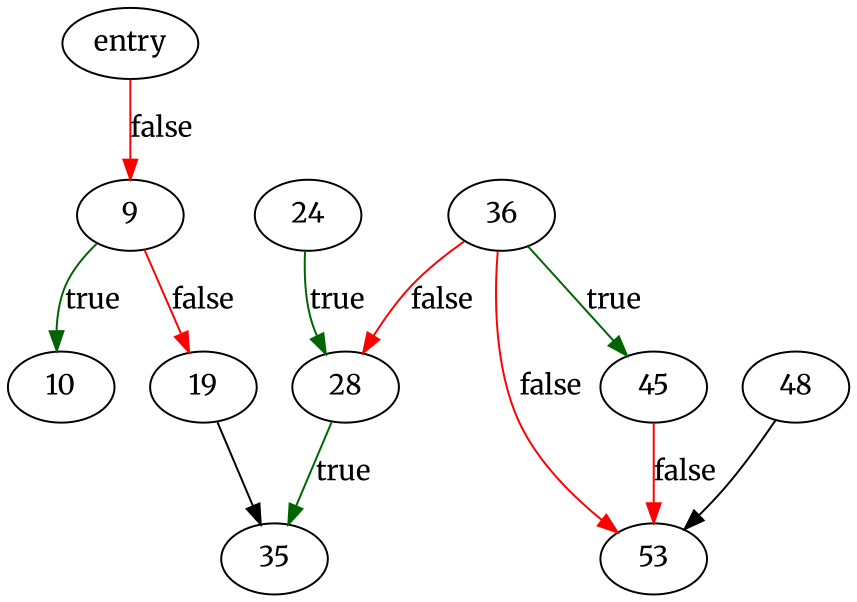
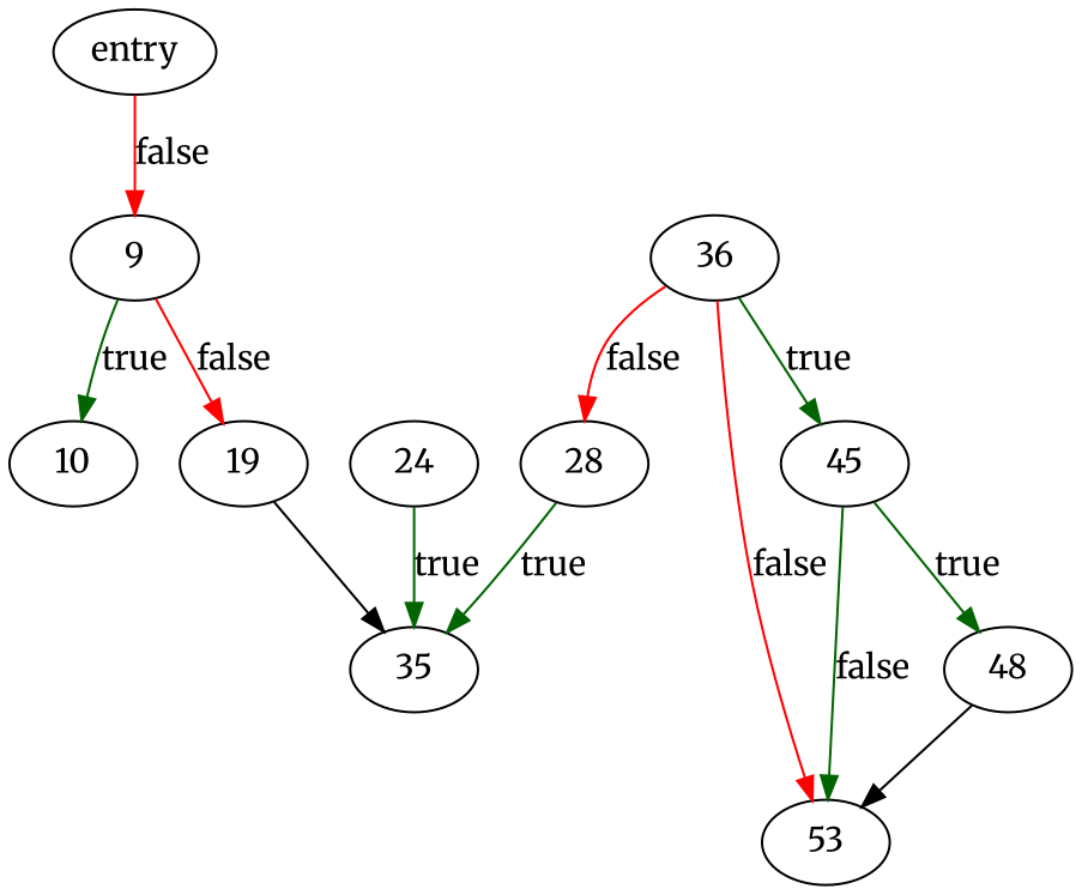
  digraph {
    fontname=Merriweather
    node [fontname=Merriweather]
    edge [color=red fontname=Merriweather]
    n1 [label=entry]
    9
    n3 [label=10]
    19
    35
    24
    28
    36
    53
    n10 [label=45]
    48
    n1 -> 9 [label=false]
    9 -> n3 [color=darkgreen label=true]
    9 -> 19 [label=false]
    19 -> 35 [color=""]
-   24 -> 28 [color=darkgreen label=true]
+   24 -> 35 [color=darkgreen label=true]
    28 -> 35 [color=darkgreen label=true]
    36 -> 28 [label=false]
    36 -> 53 [label=false]
    36 -> n10 [color=darkgreen label=true]
-   n10 -> 53 [label=false]
+   n10 -> 53 [color=darkgreen label=false]
+   n10 -> 48 [color=darkgreen label=true]
    48 -> 53 [color=""]
  }
